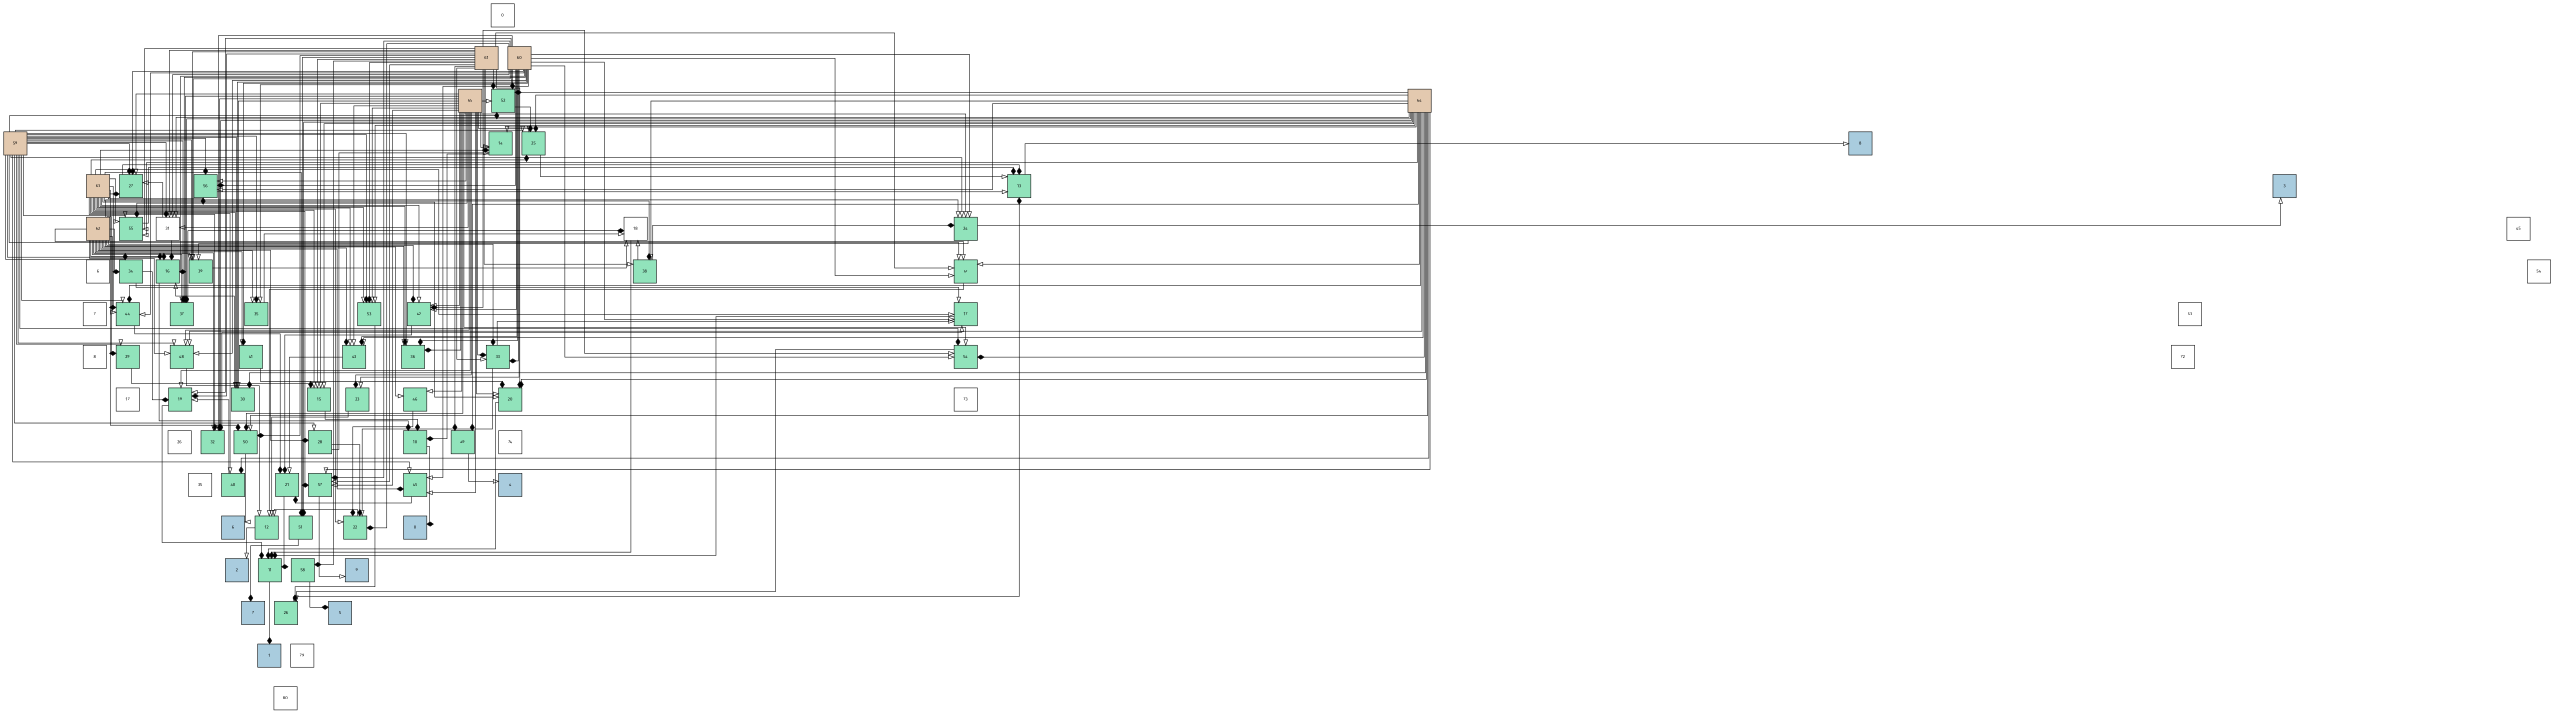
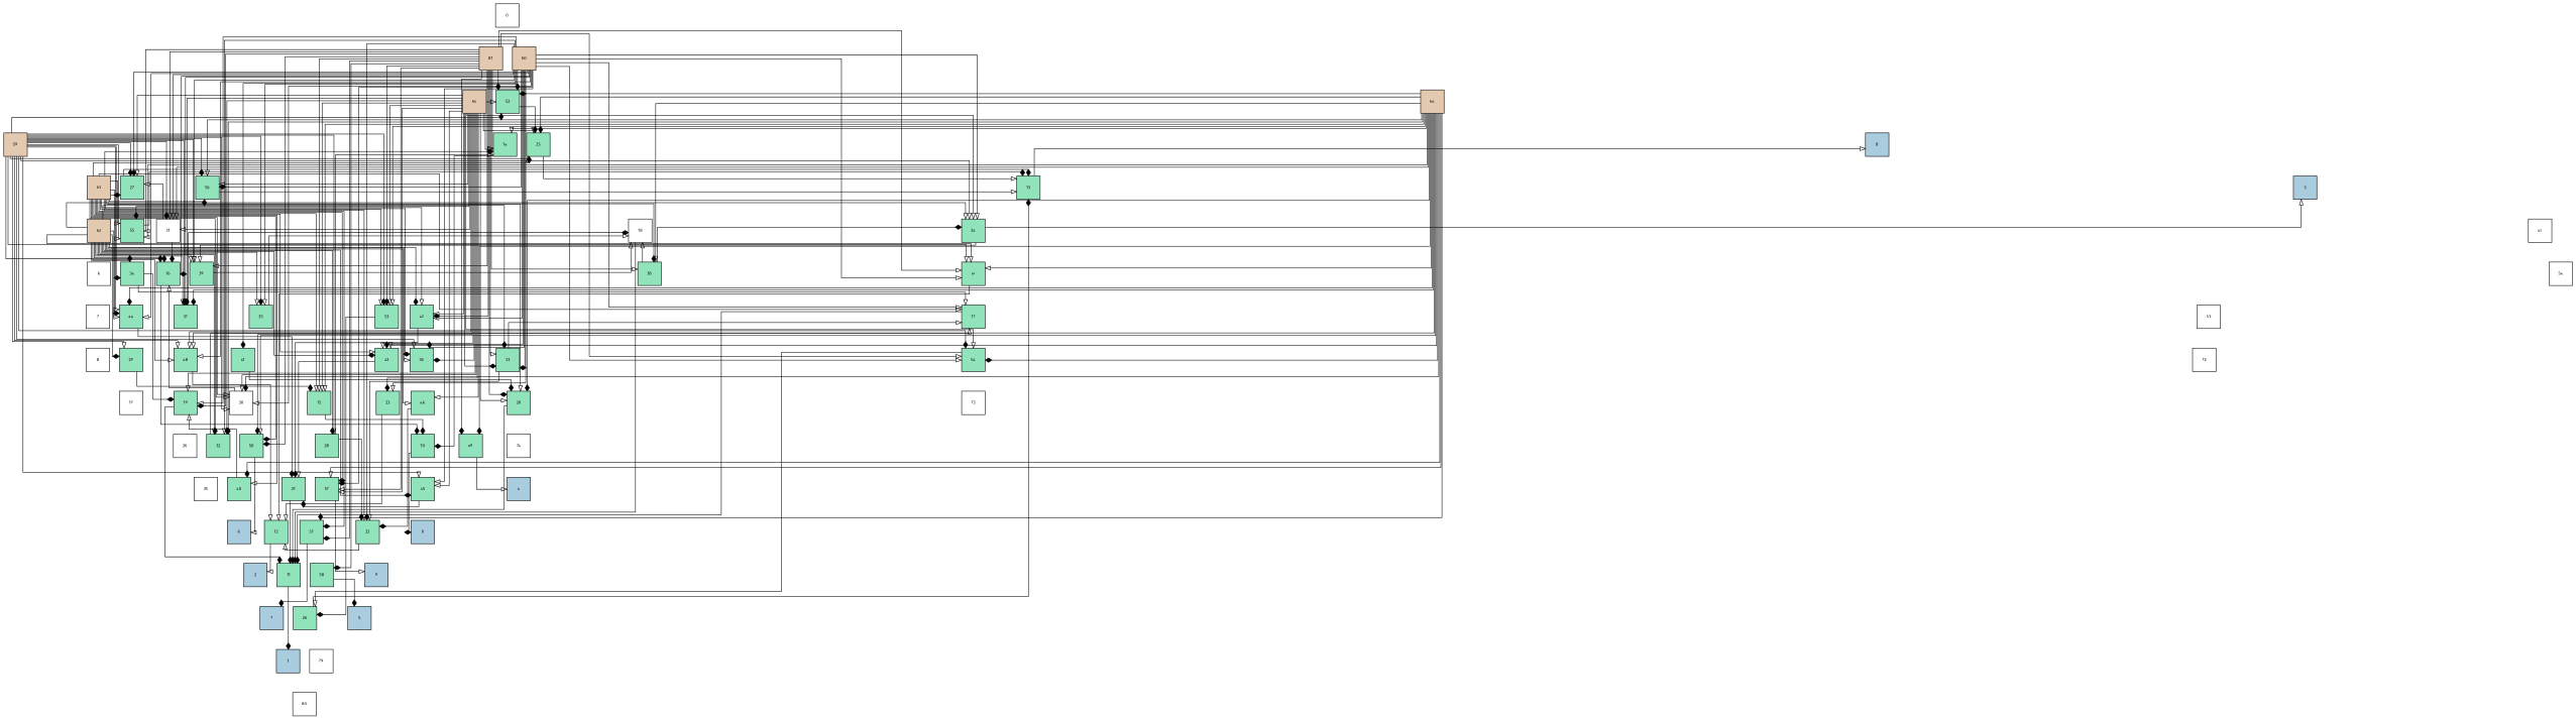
  digraph {
    fontname="Fira Sans"
    rank=same
    rankdir=TB
    splines=ortho
    node [fillcolor="#91e3bb" fixedsize=true fontname="Fira Sans" fontsize=8 shape=square style=filled]
    edge [constraint=false fontname="Fira Sans" style=vis]
    n1 [fillcolor="#ffffff" label=0 width=0.6]
-   n2 [fillcolor="#e3c9af" label=61 width=0.6]
+   n2 [fillcolor="#e3c9af" label=81 width=0.6]
    n3 [fillcolor="#e3c9af" label=60 width=0.6]
    n4 [fillcolor="#e3c9af" label=65 width=0.6]
    n5 [label=52 width=0.6]
    n6 [label=14 width=0.6]
    n7 [label=55 width=0.6]
    n8 [fillcolor="#ffffff" label=31 width=0.6]
    n9 [label=19 width=0.6]
    n10 [label=39 width=0.6]
    n11 [label=38 width=0.6]
    n12 [label=53 width=0.6]
    n13 [label=15 width=0.6]
    n14 [label=50 width=0.6]
    n15 [label=47 width=0.6]
    n16 [label=42 width=0.6]
    n17 [label=33 width=0.6]
    n18 [label=57 width=0.6]
    n19 [label=51 width=0.6]
    n20 [label=54 width=0.6]
    n21 [label=20 width=0.6]
    n22 [label=49 width=0.6]
    n23 [label=58 width=0.6]
    n24 [label=27 width=0.6]
    n25 [label=56 width=0.6]
    n26 [label=37 width=0.6]
    n27 [label=48 width=0.6]
-   n28 [label=30 width=0.6]
+   n28 [fillcolor="#ffffff" label=30 width=0.6]
    n29 [label=32 width=0.6]
    n30 [label=24 width=0.6]
    n31 [label=43 width=0.6]
    n32 [label=36 width=0.6]
    n33 [label=23 width=0.6]
    n34 [label=45 width=0.6]
    n35 [label=44 width=0.6]
    n36 [label=16 width=0.6]
    n37 [label=35 width=0.6]
    n38 [label=17 width=0.6]
    n39 [label=22 width=0.6]
    n40 [label=41 width=0.6]
    n41 [fillcolor="#e3c9af" label=64 width=0.6]
    n42 [fillcolor="#e3c9af" label=59 width=0.6]
    n43 [label=25 width=0.6]
    n44 [label=46 width=0.6]
    n45 [label=10 width=0.6]
    n46 [label=34 width=0.6]
    n47 [label=13 width=0.6]
    n48 [fillcolor="#ffffff" label=26 width=0.6]
    n49 [label=11 width=0.6]
    n50 [fillcolor="#ffffff" label=18 width=0.6]
    n51 [label=26 width=0.6]
    n52 [label=28 width=0.6]
    n53 [label=40 width=0.6]
    n54 [label=21 width=0.6]
    n55 [fillcolor="#a9ccde" label=6 width=0.6]
    n56 [label=12 width=0.6]
    n57 [fillcolor="#a9ccde" label=9 width=0.6]
    n58 [fillcolor="#a9ccde" label=7 width=0.6]
    n59 [fillcolor="#ffffff" label=73 width=0.6]
    n60 [fillcolor="#ffffff" label=74 width=0.6]
    n61 [fillcolor="#a9ccde" label=4 width=0.6]
    n62 [fillcolor="#a9ccde" label=5 width=0.6]
    n63 [fillcolor="#e3c9af" label=63 width=0.6]
    n64 [label=29 width=0.6]
    n65 [fillcolor="#ffffff" label=35 width=0.6]
    n66 [fillcolor="#a9ccde" label=3 width=0.6]
    n67 [fillcolor="#a9ccde" label=0 width=0.6]
    n68 [fillcolor="#e3c9af" label=62 width=0.6]
    n69 [fillcolor="#ffffff" label=17 width=0.6]
    n70 [fillcolor="#ffffff" label=6 width=0.6]
    n71 [fillcolor="#ffffff" label=7 width=0.6]
    n72 [fillcolor="#ffffff" label=8 width=0.6]
    n73 [fillcolor="#a9ccde" label=8 width=0.6]
    n74 [fillcolor="#a9ccde" label=2 width=0.6]
    n75 [fillcolor="#a9ccde" label=1 width=0.6]
    n76 [fillcolor="#ffffff" label=45 width=0.6]
    n77 [fillcolor="#ffffff" label=54 width=0.6]
    n78 [fillcolor="#ffffff" label=79 width=0.6]
    n79 [fillcolor="#ffffff" label=63 width=0.6]
    n80 [fillcolor="#ffffff" label=72 width=0.6]
    n81 [fillcolor="#ffffff" label=80 width=0.6]
    n1 -> n2 [constraint=true style=invis]
    n1 -> n3 [constraint=true style=invis]
    n2 -> n4 [constraint=true style=invis]
    n2 -> n5 [arrowhead=diamond]
    n2 -> n5 [constraint=true style=invis]
    n2 -> n6 [arrowhead=onormal]
    n2 -> n7 [arrowhead=onormal]
    n2 -> n8 [arrowhead=onormal]
    n2 -> n9 [arrowhead=diamond]
    n2 -> n10 [arrowhead=onormal]
    n2 -> n11 [arrowhead=onormal]
    n2 -> n12 [arrowhead=diamond]
    n2 -> n13 [arrowhead=onormal]
    n2 -> n14 [arrowhead=diamond]
    n2 -> n15 [arrowhead=onormal]
    n2 -> n16 [arrowhead=diamond]
    n2 -> n17 [arrowhead=onormal]
    n2 -> n18 [arrowhead=onormal]
    n2 -> n19 [arrowhead=diamond]
    n2 -> n20 [arrowhead=onormal]
    n2 -> n21 [arrowhead=diamond]
    n2 -> n22 [arrowhead=diamond]
    n2 -> n23 [arrowhead=diamond]
    n3 -> n5 [arrowhead=diamond]
    n3 -> n5 [constraint=true style=invis]
    n3 -> n8 [arrowhead=onormal]
    n3 -> n9 [arrowhead=onormal]
    n3 -> n10 [arrowhead=onormal]
    n3 -> n15 [arrowhead=onormal]
    n3 -> n16 [arrowhead=onormal]
    n3 -> n17 [arrowhead=diamond]
    n3 -> n18 [arrowhead=diamond]
    n3 -> n20 [arrowhead=onormal]
    n3 -> n24 [arrowhead=diamond]
    n3 -> n25 [arrowhead=diamond]
    n3 -> n26 [arrowhead=diamond]
    n3 -> n27 [arrowhead=onormal]
    n3 -> n28 [arrowhead=onormal]
    n3 -> n29 [arrowhead=onormal]
    n3 -> n30 [arrowhead=onormal]
    n3 -> n31 [arrowhead=diamond]
    n3 -> n32 [arrowhead=diamond]
    n3 -> n33 [arrowhead=onormal]
    n3 -> n34 [arrowhead=onormal]
    n3 -> n35 [arrowhead=onormal]
    n3 -> n36 [arrowhead=diamond]
    n3 -> n37 [arrowhead=onormal]
    n3 -> n38 [arrowhead=onormal]
    n3 -> n39 [arrowhead=diamond]
    n3 -> n40 [arrowhead=diamond]
    n3 -> n41 [constraint=true style=invis]
    n4 -> n5 [arrowhead=onormal]
    n4 -> n6 [arrowhead=onormal]
    n4 -> n6 [constraint=true style=invis]
    n4 -> n7 [arrowhead=diamond]
    n4 -> n8 [arrowhead=onormal]
    n4 -> n9 [arrowhead=onormal]
    n4 -> n12 [arrowhead=onormal]
    n4 -> n13 [arrowhead=onormal]
    n4 -> n14 [arrowhead=diamond]
    n4 -> n16 [arrowhead=onormal]
    n4 -> n17 [arrowhead=diamond]
    n4 -> n18 [arrowhead=onormal]
    n4 -> n20 [arrowhead=onormal]
    n4 -> n21 [arrowhead=onormal]
    n4 -> n24 [arrowhead=onormal]
    n4 -> n25 [arrowhead=onormal]
    n4 -> n26 [arrowhead=diamond]
    n4 -> n27 [arrowhead=onormal]
    n4 -> n28 [arrowhead=onormal]
    n4 -> n29 [arrowhead=diamond]
    n4 -> n30 [arrowhead=onormal]
    n4 -> n31 [arrowhead=onormal]
    n4 -> n32 [arrowhead=diamond]
    n4 -> n33 [arrowhead=diamond]
    n4 -> n34 [arrowhead=onormal]
    n4 -> n42 [constraint=true style=invis]
    n4 -> n43 [arrowhead=onormal]
    n4 -> n44 [arrowhead=onormal]
    n5 -> n6 [constraint=true style=invis]
    n5 -> n43 [arrowhead=diamond]
    n5 -> n43 [constraint=true style=invis]
    n6 -> n24 [constraint=true style=invis]
    n6 -> n25 [constraint=true style=invis]
    n6 -> n45 [arrowhead=diamond]
    n7 -> n36 [constraint=true style=invis]
    n7 -> n46 [constraint=true style=invis]
    n7 -> n47 [arrowhead=diamond]
    n8 -> n10 [constraint=true style=invis]
    n8 -> n24 [arrowhead=onormal]
    n8 -> n36 [arrowhead=diamond]
    n8 -> n36 [constraint=true style=invis]
    n9 -> n29 [constraint=true style=invis]
    n9 -> n48 [constraint=true style=invis]
    n9 -> n49 [arrowhead=diamond]
    n10 -> n12 [constraint=true style=invis]
    n10 -> n37 [constraint=true style=invis]
    n10 -> n50 [arrowhead=onormal]
    n11 -> n12 [constraint=true style=invis]
    n11 -> n16 [constraint=true style=invis]
    n11 -> n30 [arrowhead=diamond]
    n11 -> n50 [arrowhead=onormal]
    n12 -> n31 [constraint=true style=invis]
    n12 -> n32 [constraint=true style=invis]
    n12 -> n51 [arrowhead=diamond]
    n13 -> n14 [constraint=true style=invis]
    n13 -> n45 [arrowhead=diamond]
    n13 -> n52 [constraint=true style=invis]
    n14 -> n53 [constraint=true style=invis]
    n14 -> n54 [constraint=true style=invis]
    n14 -> n55 [arrowhead=onormal]
    n15 -> n16 [constraint=true style=invis]
    n15 -> n38 [constraint=true style=invis]
    n15 -> n56 [arrowhead=onormal]
    n16 -> n17 [constraint=true style=invis]
    n16 -> n32 [constraint=true style=invis]
    n16 -> n54 [arrowhead=diamond]
    n17 -> n21 [constraint=true style=invis]
    n17 -> n38 [arrowhead=onormal]
    n17 -> n39 [arrowhead=onormal]
    n17 -> n44 [constraint=true style=invis]
    n18 -> n19 [constraint=true style=invis]
    n18 -> n39 [constraint=true style=invis]
    n18 -> n57 [arrowhead=onormal]
    n19 -> n23 [constraint=true style=invis]
    n19 -> n49 [constraint=true style=invis]
    n19 -> n58 [arrowhead=diamond]
    n20 -> n21 [constraint=true style=invis]
    n20 -> n51 [arrowhead=onormal]
    n20 -> n59 [constraint=true style=invis]
    n21 -> n22 [constraint=true style=invis]
    n21 -> n49 [arrowhead=diamond]
    n21 -> n60 [constraint=true style=invis]
    n22 -> n34 [constraint=true style=invis]
    n22 -> n61 [arrowhead=onormal]
    n22 -> n61 [constraint=true style=invis]
    n23 -> n51 [constraint=true style=invis]
    n23 -> n62 [arrowhead=diamond]
    n23 -> n62 [constraint=true style=invis]
    n24 -> n7 [constraint=true style=invis]
    n24 -> n8 [constraint=true style=invis]
    n24 -> n47 [arrowhead=diamond]
    n25 -> n8 [constraint=true style=invis]
    n25 -> n47 [arrowhead=onormal]
    n25 -> n50 [constraint=true style=invis]
    n26 -> n27 [constraint=true style=invis]
    n26 -> n40 [constraint=true style=invis]
    n26 -> n50 [arrowhead=diamond]
    n27 -> n9 [constraint=true style=invis]
    n27 -> n28 [constraint=true style=invis]
    n27 -> n56 [arrowhead=onormal]
    n28 -> n14 [constraint=true style=invis]
    n28 -> n29 [constraint=true style=invis]
    n28 -> n36 [arrowhead=onormal]
    n29 -> n38 [arrowhead=onormal]
    n29 -> n53 [constraint=true style=invis]
    n29 -> n65 [constraint=true style=invis]
    n30 -> n10 [arrowhead=onormal]
    n30 -> n11 [constraint=true style=invis]
    n30 -> n15 [constraint=true style=invis]
    n30 -> n66 [arrowhead=onormal]
    n31 -> n13 [constraint=true style=invis]
    n31 -> n33 [constraint=true style=invis]
    n31 -> n54 [arrowhead=onormal]
    n32 -> n33 [constraint=true style=invis]
    n32 -> n44 [constraint=true style=invis]
    n33 -> n45 [constraint=true style=invis]
    n33 -> n52 [constraint=true style=invis]
    n33 -> n56 [arrowhead=onormal]
    n34 -> n39 [constraint=true style=invis]
    n34 -> n54 [arrowhead=diamond]
    n34 -> n67 [constraint=true style=invis]
    n35 -> n27 [constraint=true style=invis]
    n35 -> n54 [arrowhead=diamond]
    n35 -> n64 [constraint=true style=invis]
    n36 -> n26 [constraint=true style=invis]
    n36 -> n37 [constraint=true style=invis]
    n36 -> n45 [arrowhead=diamond]
    n37 -> n31 [constraint=true style=invis]
    n37 -> n40 [constraint=true style=invis]
    n37 -> n50 [arrowhead=onormal]
    n38 -> n17 [constraint=true style=invis]
    n38 -> n20 [constraint=true style=invis]
    n38 -> n49 [arrowhead=diamond]
    n39 -> n23 [constraint=true style=invis]
    n39 -> n56 [arrowhead=onormal]
    n39 -> n57 [constraint=true style=invis]
    n40 -> n13 [constraint=true style=invis]
    n40 -> n21 [arrowhead=diamond]
    n40 -> n28 [constraint=true style=invis]
    n41 -> n5 [arrowhead=diamond]
    n41 -> n6 [arrowhead=onormal]
    n41 -> n7 [arrowhead=onormal]
    n41 -> n8 [arrowhead=onormal]
    n41 -> n11 [arrowhead=onormal]
    n41 -> n12 [arrowhead=onormal]
    n41 -> n13 [arrowhead=onormal]
    n41 -> n14 [arrowhead=onormal]
    n41 -> n15 [arrowhead=onormal]
    n41 -> n18 [arrowhead=onormal]
    n41 -> n19 [arrowhead=diamond]
    n41 -> n20 [arrowhead=diamond]
    n41 -> n21 [arrowhead=diamond]
    n41 -> n22 [arrowhead=diamond]
    n41 -> n25 [arrowhead=onormal]
    n41 -> n26 [arrowhead=diamond]
    n41 -> n27 [arrowhead=onormal]
    n41 -> n28 [arrowhead=diamond]
    n41 -> n29 [arrowhead=diamond]
    n41 -> n31 [arrowhead=onormal]
    n41 -> n35 [arrowhead=diamond]
    n41 -> n43 [arrowhead=diamond]
    n41 -> n43 [constraint=true style=invis]
    n41 -> n53 [arrowhead=diamond]
    n41 -> n73 [constraint=true style=invis]
    n42 -> n5 [arrowhead=diamond]
    n42 -> n7 [arrowhead=onormal]
    n42 -> n8 [arrowhead=diamond]
    n42 -> n10 [arrowhead=onormal]
    n42 -> n12 [arrowhead=diamond]
    n42 -> n15 [arrowhead=onormal]
    n42 -> n20 [arrowhead=diamond]
    n42 -> n24 [arrowhead=diamond]
    n42 -> n24 [constraint=true style=invis]
    n42 -> n25 [arrowhead=diamond]
    n42 -> n26 [arrowhead=diamond]
    n42 -> n27 [arrowhead=onormal]
    n42 -> n28 [arrowhead=onormal]
    n42 -> n30 [arrowhead=onormal]
    n42 -> n32 [arrowhead=onormal]
    n42 -> n34 [arrowhead=onormal]
    n42 -> n35 [arrowhead=onormal]
    n42 -> n36 [arrowhead=diamond]
    n42 -> n37 [arrowhead=diamond]
    n42 -> n43 [arrowhead=onormal]
    n42 -> n46 [arrowhead=diamond]
    n42 -> n52 [arrowhead=onormal]
    n42 -> n63 [constraint=true style=invis]
    n42 -> n64 [arrowhead=onormal]
    n43 -> n25 [constraint=true style=invis]
    n43 -> n47 [arrowhead=onormal]
    n43 -> n47 [constraint=true style=invis]
    n44 -> n22 [constraint=true style=invis]
    n44 -> n39 [arrowhead=diamond]
    n44 -> n45 [constraint=true style=invis]
    n45 -> n18 [constraint=true style=invis]
    n45 -> n34 [constraint=true style=invis]
    n45 -> n67 [arrowhead=diamond]
    n46 -> n9 [arrowhead=diamond]
    n46 -> n26 [constraint=true style=invis]
    n46 -> n35 [constraint=true style=invis]
    n46 -> n38 [arrowhead=onormal]
    n47 -> n30 [constraint=true style=invis]
    n47 -> n50 [constraint=true style=invis]
    n47 -> n73 [arrowhead=onormal]
    n48 -> n65 [constraint=true style=invis]
    n49 -> n51 [constraint=true style=invis]
    n49 -> n58 [constraint=true style=invis]
    n49 -> n75 [arrowhead=diamond]
    n50 -> n10 [constraint=true style=invis]
    n50 -> n11 [constraint=true style=invis]
    n50 -> n49 [arrowhead=diamond]
    n51 -> n47 [arrowhead=diamond]
    n51 -> n75 [constraint=true style=invis]
    n51 -> n78 [constraint=true style=invis]
    n52 -> n6 [arrowhead=onormal]
    n52 -> n18 [constraint=true style=invis]
    n52 -> n39 [arrowhead=diamond]
    n52 -> n54 [constraint=true style=invis]
    n53 -> n9 [arrowhead=onormal]
    n53 -> n55 [constraint=true style=invis]
    n53 -> n56 [constraint=true style=invis]
    n54 -> n19 [constraint=true style=invis]
    n54 -> n49 [arrowhead=diamond]
    n54 -> n56 [constraint=true style=invis]
    n55 -> n74 [constraint=true style=invis]
    n56 -> n49 [constraint=true style=invis]
    n56 -> n74 [arrowhead=onormal]
    n56 -> n74 [constraint=true style=invis]
    n57 -> n62 [constraint=true style=invis]
    n58 -> n75 [constraint=true style=invis]
    n59 -> n60 [constraint=true style=invis]
    n60 -> n61 [constraint=true style=invis]
    n61 -> n67 [constraint=true style=invis]
    n62 -> n78 [constraint=true style=invis]
    n63 -> n6 [arrowhead=diamond]
    n63 -> n7 [arrowhead=onormal]
    n63 -> n7 [constraint=true style=invis]
    n63 -> n11 [arrowhead=diamond]
    n63 -> n12 [arrowhead=onormal]
    n63 -> n13 [arrowhead=onormal]
    n63 -> n14 [arrowhead=diamond]
    n63 -> n16 [arrowhead=onormal]
    n63 -> n18 [arrowhead=diamond]
    n63 -> n19 [arrowhead=diamond]
    n63 -> n21 [arrowhead=onormal]
    n63 -> n24 [arrowhead=diamond]
    n63 -> n25 [arrowhead=diamond]
    n63 -> n28 [arrowhead=onormal]
    n63 -> n29 [arrowhead=diamond]
    n63 -> n31 [arrowhead=onormal]
    n63 -> n32 [arrowhead=diamond]
    n63 -> n35 [arrowhead=diamond]
    n63 -> n38 [arrowhead=onormal]
    n63 -> n39 [arrowhead=onormal]
    n63 -> n43 [arrowhead=diamond]
    n63 -> n53 [arrowhead=onormal]
    n63 -> n68 [constraint=true style=invis]
    n64 -> n9 [constraint=true style=invis]
    n64 -> n13 [arrowhead=diamond]
    n64 -> n69 [constraint=true style=invis]
    n65 -> n55 [constraint=true style=invis]
    n66 -> n30 [constraint=true style=invis]
    n66 -> n76 [constraint=true style=invis]
    n67 -> n57 [constraint=true style=invis]
    n68 -> n10 [arrowhead=onormal]
    n68 -> n15 [arrowhead=onormal]
    n68 -> n16 [arrowhead=diamond]
    n68 -> n17 [arrowhead=diamond]
    n68 -> n26 [arrowhead=onormal]
    n68 -> n27 [arrowhead=onormal]
    n68 -> n29 [arrowhead=onormal]
    n68 -> n30 [arrowhead=onormal]
    n68 -> n31 [arrowhead=diamond]
    n68 -> n32 [arrowhead=onormal]
    n68 -> n34 [arrowhead=diamond]
    n68 -> n35 [arrowhead=onormal]
    n68 -> n36 [arrowhead=diamond]
    n68 -> n37 [arrowhead=onormal]
-   n68 -> n40 [arrowhead=onormal]
+   n68 -> n28 [arrowhead=onormal]
    n68 -> n44 [arrowhead=onormal]
    n68 -> n46 [arrowhead=diamond]
    n68 -> n46 [constraint=true style=invis]
    n68 -> n52 [arrowhead=diamond]
    n68 -> n64 [arrowhead=diamond]
    n68 -> n70 [constraint=true style=invis]
    n69 -> n48 [constraint=true style=invis]
    n70 -> n35 [constraint=true style=invis]
    n70 -> n71 [constraint=true style=invis]
    n71 -> n64 [constraint=true style=invis]
    n71 -> n72 [constraint=true style=invis]
    n72 -> n69 [constraint=true style=invis]
    n73 -> n47 [constraint=true style=invis]
    n73 -> n66 [constraint=true style=invis]
    n74 -> n58 [constraint=true style=invis]
    n75 -> n81 [constraint=true style=invis]
    n76 -> n15 [constraint=true style=invis]
    n76 -> n77 [constraint=true style=invis]
    n77 -> n38 [constraint=true style=invis]
    n77 -> n79 [constraint=true style=invis]
    n78 -> n81 [constraint=true style=invis]
    n79 -> n20 [constraint=true style=invis]
    n79 -> n80 [constraint=true style=invis]
    n80 -> n59 [constraint=true style=invis]
  }
